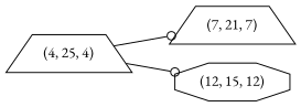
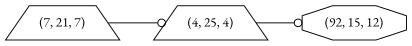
  digraph {
    fontname="EB Garamond"
    rankdir=LR
    node [fontname="EB Garamond" shape=trapezium]
    edge [arrowhead=odot fontname="EB Garamond"]
    "(4, 25, 4)"
    "(7, 21, 7)"
-   "(12, 15, 12)" [shape=octagon]
-   "(4, 25, 4)" -> "(7, 21, 7)"
+   "(12, 15, 12)" [shape=octagon label="(92, 15, 12)"]
+   "(7, 21, 7)" -> "(4, 25, 4)"
    "(4, 25, 4)" -> "(12, 15, 12)"
  }
